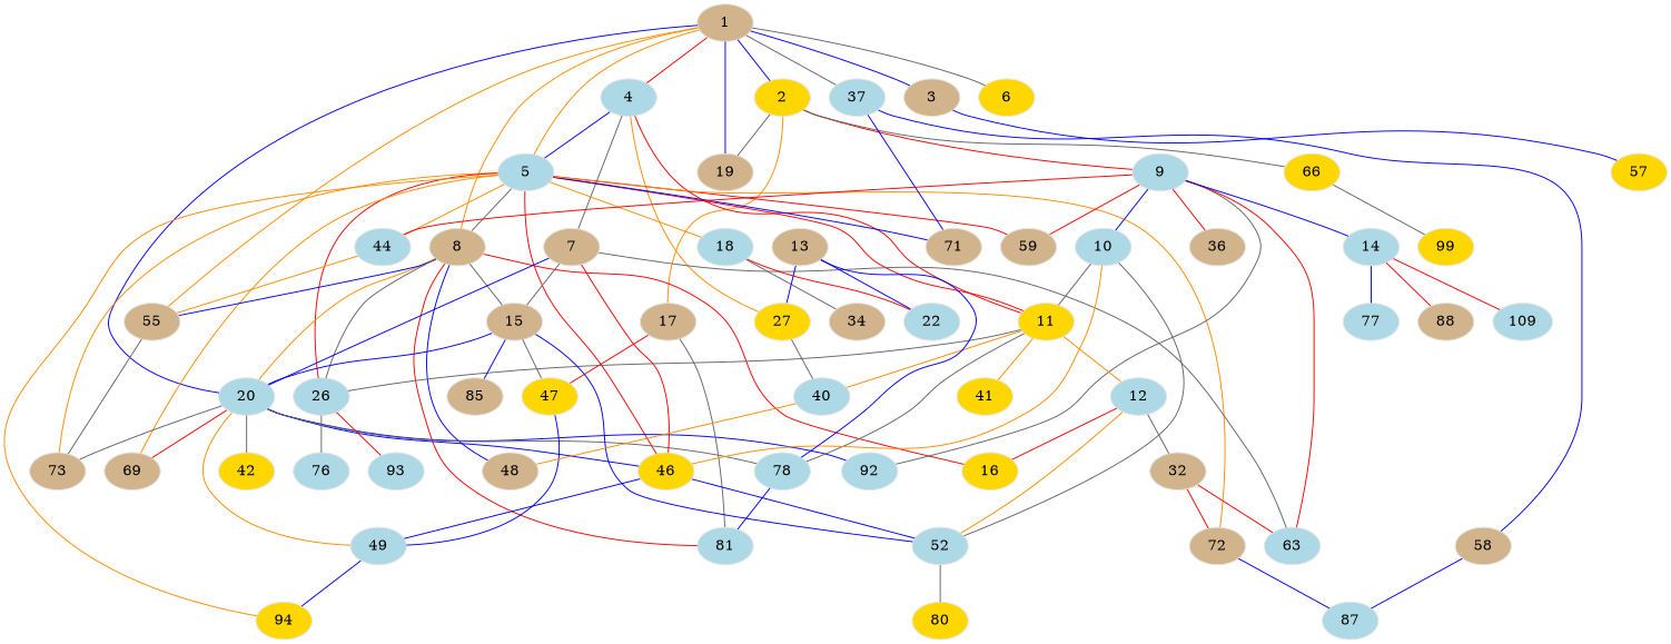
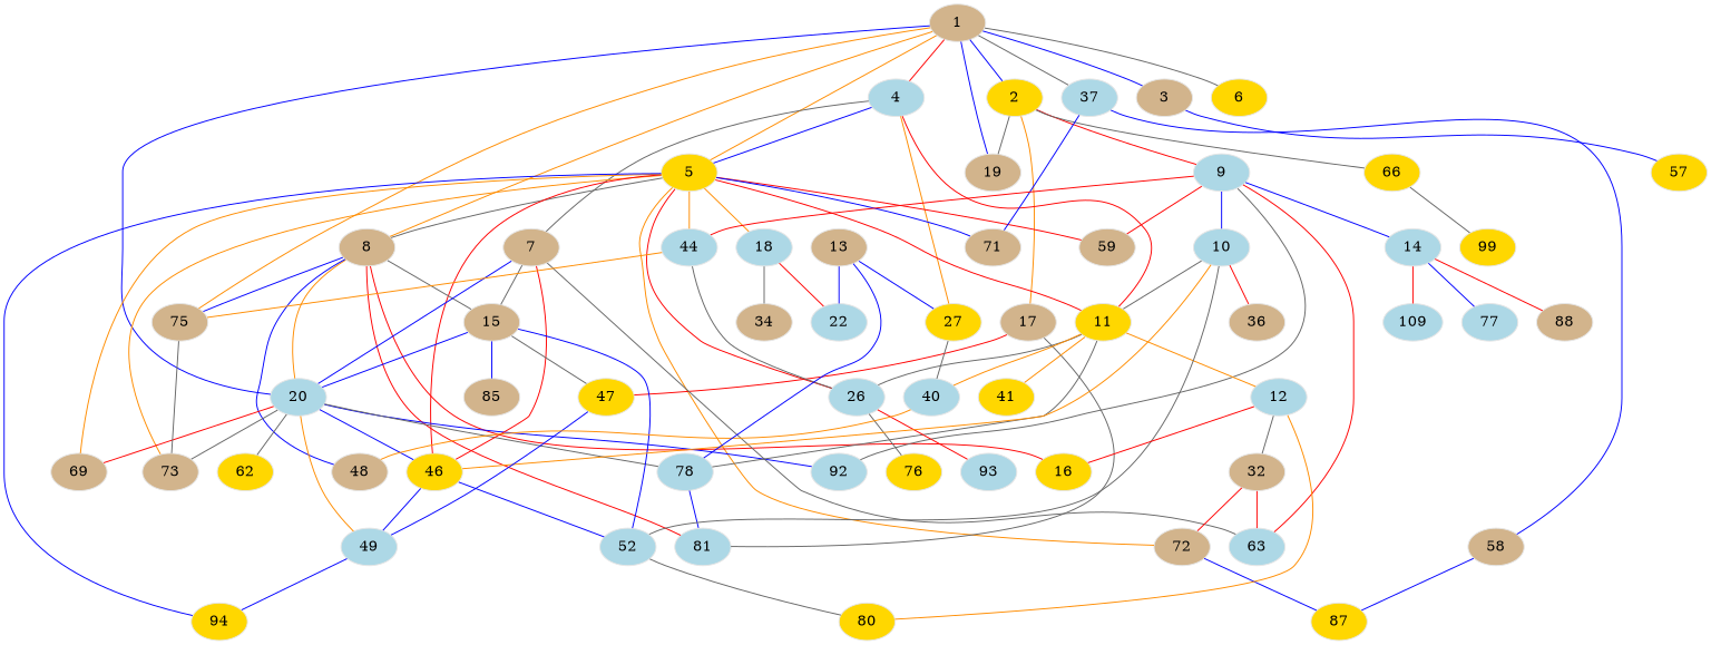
  graph {
    node [color=gray90 fillcolor=lightblue style=filled]
    edge [color=blue]
    1 [fillcolor=tan]
    2 [fillcolor=gold]
    3 [fillcolor=tan]
    4
-   5 [super="+29+35"]
+   5 [fillcolor=gold super="+29+35"]
    6 [fillcolor=gold]
    8 [fillcolor=tan super="+101"]
    19 [fillcolor=tan]
    20 [super="+43+23"]
    37 [super="+74"]
-   55 [fillcolor=tan]
+   55 [fillcolor=tan label=75]
    9 [super="+79+68"]
    17 [fillcolor=tan super="+83"]
    66 [fillcolor=gold super="+90"]
    57 [fillcolor=gold super="+84+112"]
    7 [fillcolor=tan]
    11 [fillcolor=gold super="+21+106"]
    27 [fillcolor=gold super="+96+30"]
    73 [fillcolor=tan super="+118"]
    18
    26 [super="+75+107+110+64"]
    44
    46 [fillcolor=gold super="+103+91"]
    59 [fillcolor=tan]
    69 [fillcolor=tan]
    71 [fillcolor=tan]
    72 [fillcolor=tan super="+98"]
    94 [fillcolor=gold]
    15 [fillcolor=tan super="+61"]
    16 [fillcolor=gold super="+24"]
    48 [fillcolor=tan]
    81
    92 [super="+116"]
    78 [super="+82"]
    49 [super="+50"]
-   62 [fillcolor=gold label=42]
+   62 [fillcolor=gold]
    58 [fillcolor=tan super="+104"]
    63 [super="+108+113"]
    10 [super="+25"]
    14
    47 [fillcolor=gold super="+53"]
    99 [fillcolor=gold]
    12
    40 [super="+45"]
    41 [fillcolor=gold]
    13 [fillcolor=tan super="+31"]
    22
    34 [fillcolor=tan]
-   76 [super="+97"]
+   76 [fillcolor=gold super="+97"]
    93
    52 [super="+60"]
-   87
+   87 [fillcolor=gold]
    85 [fillcolor=tan]
    36 [fillcolor=tan]
    77
    88 [fillcolor=tan]
    109
    80 [fillcolor=gold]
    32 [fillcolor=tan super="+65"]
    1 -- 2
    1 -- 3
    1 -- 4 [color=red]
    1 -- 5 [color=darkorange]
    1 -- 6 [color=gray40]
    1 -- 8 [color=darkorange]
    1 -- 19
    1 -- 20
    1 -- 37 [color=gray40 weight=2]
    1 -- 55 [color=darkorange]
    2 -- 19 [color=gray40]
    2 -- 9 [color=red]
    2 -- 17 [color=darkorange]
    2 -- 66 [color=gray40]
    3 -- 57
    4 -- 5
    4 -- 7 [color=gray40]
    4 -- 11 [color=red]
    4 -- 27 [color=darkorange]
    5 -- 8 [color=gray40]
    5 -- 11 [color=red]
    5 -- 73 [color=darkorange]
    5 -- 18 [color=darkorange]
    5 -- 26 [color=red]
    5 -- 44 [color=darkorange weight=2]
    5 -- 46 [color=red]
    5 -- 59 [color=red]
    5 -- 69 [color=darkorange]
    5 -- 71 [weight=2]
    5 -- 72 [color=darkorange]
-   5 -- 94 [color=darkorange]
+   5 -- 94
    8 -- 20 [color=darkorange]
    8 -- 55
-   8 -- 26 [color=gray40]
+   44 -- 26 [color=gray40]
    8 -- 15 [color=gray40]
    8 -- 16 [color=red]
    8 -- 48
    8 -- 81 [color=red]
    20 -- 73 [color=gray40]
    20 -- 46
    20 -- 69 [color=red]
    20 -- 92
    20 -- 78 [color=gray40 weight=2]
    20 -- 49 [color=darkorange]
    20 -- 62 [color=gray40]
    37 -- 71
    37 -- 58
    55 -- 73 [color=gray40]
    9 -- 44 [color=red]
    9 -- 59 [color=red]
    9 -- 92 [color=gray40]
    9 -- 63 [color=red]
    9 -- 10
    9 -- 14
    17 -- 81 [color=gray40]
    17 -- 47 [color=red]
    66 -- 99 [color=gray40]
    7 -- 20
    7 -- 46 [color=red]
    7 -- 15 [color=gray40]
    7 -- 63 [color=gray40]
    11 -- 26 [color=gray40]
    11 -- 78 [color=gray40]
    11 -- 12 [color=darkorange]
    11 -- 40 [color=darkorange]
    11 -- 41 [color=darkorange]
    27 -- 40 [color=gray40]
    18 -- 22 [color=red]
    18 -- 34 [color=gray40]
    26 -- 76 [color=gray40]
    26 -- 93 [color=red]
    44 -- 55 [color=darkorange]
    46 -- 49
    46 -- 52
    72 -- 87
    15 -- 20 [weight=2]
    15 -- 47 [color=gray40]
    15 -- 52
    15 -- 85
    78 -- 81
    49 -- 94
    58 -- 87
    10 -- 11 [color=gray40]
    10 -- 46 [color=darkorange]
    10 -- 52 [color=gray40]
-   9 -- 36 [color=red]
+   10 -- 36 [color=red]
    14 -- 77
    14 -- 88 [color=red]
    14 -- 109 [color=red]
    47 -- 49
    12 -- 16 [color=red]
-   12 -- 52 [color=darkorange]
+   12 -- 80 [color=darkorange]
    12 -- 32 [color=gray40]
    40 -- 48 [color=darkorange]
    13 -- 27
    13 -- 78
    13 -- 22
    52 -- 80 [color=gray40]
    32 -- 72 [color=red]
    32 -- 63 [color=red]
  }
